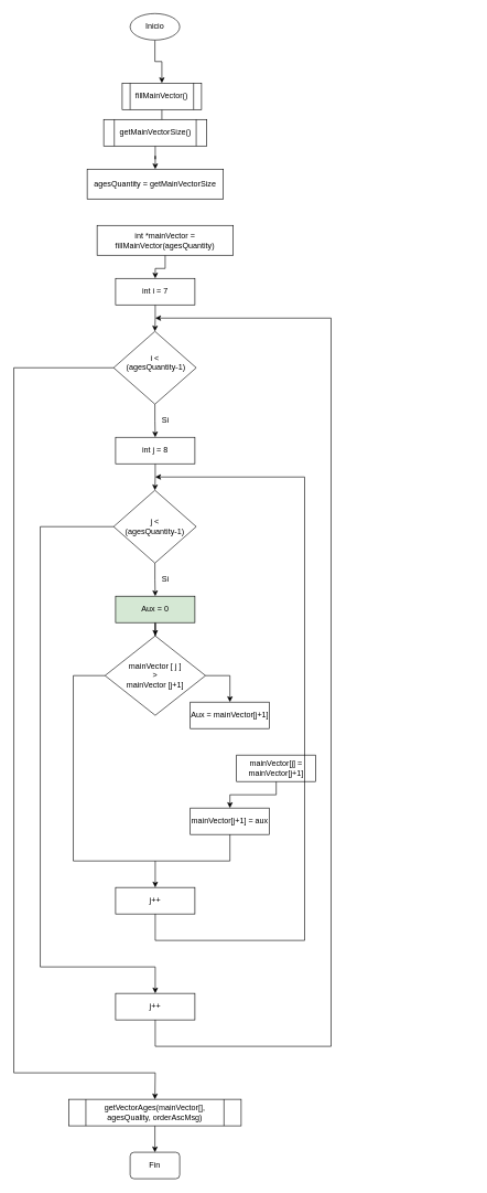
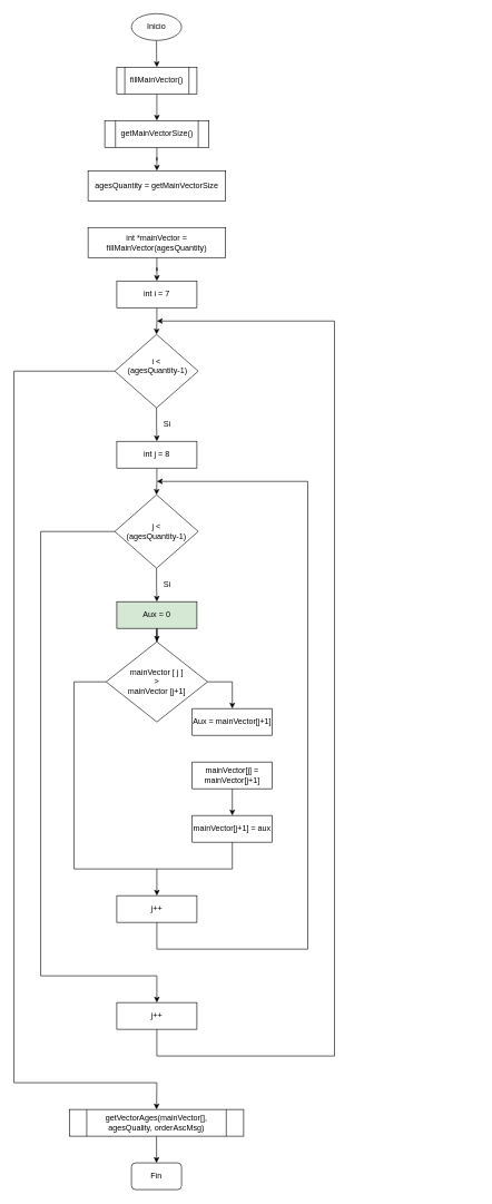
  <mxCell id="0" />
  <mxCell id="1" parent="0" />
  <mxCell id="2" value="" style="edgeStyle=orthogonalEdgeStyle;rounded=0;orthogonalLoop=1;jettySize=auto;html=1;" parent="1" source="3" target="13" edge="1"><mxGeometry relative="1" as="geometry"><mxPoint x="234" y="100" as="targetPoint" /></mxGeometry></mxCell>
  <mxCell id="3" value="Inicio" style="ellipse;whiteSpace=wrap;html=1;" parent="1" vertex="1"><mxGeometry x="196" y="20" width="75" height="40" as="geometry" /></mxCell>
  <mxCell id="4" value="" style="edgeStyle=orthogonalEdgeStyle;rounded=0;orthogonalLoop=1;jettySize=auto;html=1;" parent="1" source="5" target="7" edge="1"><mxGeometry relative="1" as="geometry" /></mxCell>
  <mxCell id="5" value="i&amp;nbsp;&amp;lt;&lt;br&gt;&amp;nbsp;(agesQuantity-1)&lt;br&gt;&lt;div style=&quot;text-align: center;&quot;&gt;&lt;span style=&quot;background-color: initial; color: rgba(0, 0, 0, 0); font-family: monospace; font-size: 0px; text-align: start;&quot;&gt;%3CmxGraphModel%3E%3Croot%3E%3CmxCell%20id%3D%220%22%2F%3E%3CmxCell%20id%3D%221%22%20parent%3D%220%22%2F%3E%3CmxCell%20id%3D%222%22%20value%3D%22mainVector%5BagesQuantity%5D%22%20style%3D%22rounded%3D0%3BwhiteSpace%3Dwrap%3Bhtml%3D1%3B%22%20vertex%3D%221%22%20parent%3D%221%22%3E%3CmxGeometry%20x%3D%22330%22%20y%3D%22200%22%20width%3D%22167%22%20height%3D%2240%22%20as%3D%22geometry%22%2F%3E%3C%2FmxCell%3E%3C%2Froot%3E%3C%2FmxGraphModel%3E&lt;/span&gt;&lt;font style=&quot;background-color: initial;&quot; face=&quot;monospace&quot; color=&quot;rgba(0, 0, 0, 0)&quot;&gt;&lt;span style=&quot;font-size: 0px;&quot;&gt;agesQuantity&lt;/span&gt;&lt;/font&gt;&lt;span style=&quot;background-color: initial; font-size: 0px;&quot;&gt;&lt;font face=&quot;monospace&quot; color=&quot;#ba0000&quot;&gt;agesQuantity&lt;/font&gt;&lt;/span&gt;&lt;/div&gt;" style="rhombus;whiteSpace=wrap;html=1;rounded=0;" parent="1" vertex="1"><mxGeometry x="171" y="500" width="125" height="110" as="geometry" /></mxCell>
  <mxCell id="6" value="" style="edgeStyle=orthogonalEdgeStyle;rounded=0;orthogonalLoop=1;jettySize=auto;html=1;entryX=0.5;entryY=0;entryDx=0;entryDy=0;" parent="1" source="7" target="9" edge="1"><mxGeometry relative="1" as="geometry"><mxPoint x="233" y="750" as="targetPoint" /></mxGeometry></mxCell>
  <mxCell id="7" value="int j = 8" style="whiteSpace=wrap;html=1;rounded=0;" parent="1" vertex="1"><mxGeometry x="174" y="660" width="120" height="40" as="geometry" /></mxCell>
  <mxCell id="8" value="Fin" style="whiteSpace=wrap;html=1;rounded=1;" parent="1" vertex="1"><mxGeometry x="196" y="1740" width="75" height="40" as="geometry" /></mxCell>
  <mxCell id="9" value="j &amp;lt;&lt;br&gt;(agesQuantity-1)" style="rhombus;whiteSpace=wrap;html=1;rounded=0;" parent="1" vertex="1"><mxGeometry x="171" y="740" width="125" height="110" as="geometry" /></mxCell>
  <mxCell id="10" value="" style="edgeStyle=orthogonalEdgeStyle;rounded=0;orthogonalLoop=1;jettySize=auto;html=1;exitX=0.5;exitY=1;exitDx=0;exitDy=0;entryX=0.5;entryY=0;entryDx=0;entryDy=0;" parent="1" source="9" target="24" edge="1"><mxGeometry relative="1" as="geometry"><mxPoint x="234" y="840" as="sourcePoint" /><mxPoint x="234" y="900" as="targetPoint" /></mxGeometry></mxCell>
  <mxCell id="11" value="" style="edgeStyle=orthogonalEdgeStyle;rounded=0;orthogonalLoop=1;jettySize=auto;html=1;" edge="1" parent="1"><mxGeometry relative="1" as="geometry"><mxPoint x="713.5" y="150" as="targetPoint" /></mxGeometry></mxCell>
  <mxCell id="12" value="" style="edgeStyle=orthogonalEdgeStyle;rounded=0;orthogonalLoop=1;jettySize=auto;html=1;entryX=0.5;entryY=0;entryDx=0;entryDy=0;" edge="1" parent="1" source="13" target="15"><mxGeometry relative="1" as="geometry"><mxPoint x="234" y="180" as="targetPoint" /></mxGeometry></mxCell>
- <mxCell id="13" value="fillMainVector()" style="shape=process;whiteSpace=wrap;html=1;backgroundOutline=1;" vertex="1" parent="1"><mxGeometry x="184" y="125" width="120" height="40" as="geometry" /></mxCell>
+ <mxCell id="13" value="fillMainVector()" style="shape=process;whiteSpace=wrap;html=1;backgroundOutline=1;" vertex="1" parent="1"><mxGeometry x="174" y="100" width="120" height="40" as="geometry" /></mxCell>
  <mxCell id="14" style="edgeStyle=orthogonalEdgeStyle;rounded=0;orthogonalLoop=1;jettySize=auto;html=1;entryX=0.5;entryY=0;entryDx=0;entryDy=0;" edge="1" parent="1" source="15" target="16"><mxGeometry relative="1" as="geometry" /></mxCell>
  <mxCell id="15" value="getMainVectorSize()" style="shape=process;whiteSpace=wrap;html=1;backgroundOutline=1;" vertex="1" parent="1"><mxGeometry x="156" y="180" width="156" height="40" as="geometry" /></mxCell>
  <mxCell id="16" value="agesQuantity = getMainVectorSize" style="rounded=0;whiteSpace=wrap;html=1;" vertex="1" parent="1"><mxGeometry x="131" y="255" width="206" height="45" as="geometry" /></mxCell>
  <mxCell id="17" style="edgeStyle=orthogonalEdgeStyle;rounded=0;orthogonalLoop=1;jettySize=auto;html=1;entryX=0.5;entryY=0;entryDx=0;entryDy=0;" edge="1" parent="1" source="18" target="20"><mxGeometry relative="1" as="geometry"><mxPoint x="233.5" y="420" as="targetPoint" /></mxGeometry></mxCell>
- <mxCell id="18" value="int *mainVector = fillMainVector(agesQuantity)" style="rounded=0;whiteSpace=wrap;html=1;" vertex="1" parent="1"><mxGeometry x="146" y="340" width="206" height="45" as="geometry" /></mxCell>
+ <mxCell id="18" value="int *mainVector = fillMainVector(agesQuantity)" style="rounded=0;whiteSpace=wrap;html=1;" vertex="1" parent="1"><mxGeometry x="131" y="340" width="206" height="45" as="geometry" /></mxCell>
  <mxCell id="19" style="edgeStyle=orthogonalEdgeStyle;rounded=0;orthogonalLoop=1;jettySize=auto;html=1;entryX=0.5;entryY=0;entryDx=0;entryDy=0;" edge="1" parent="1" source="20" target="5"><mxGeometry relative="1" as="geometry"><mxPoint x="233.5" y="460" as="sourcePoint" /></mxGeometry></mxCell>
  <mxCell id="20" value="int i = 7" style="whiteSpace=wrap;html=1;rounded=0;" vertex="1" parent="1"><mxGeometry x="174" y="420" width="120" height="40" as="geometry" /></mxCell>
  <mxCell id="21" value="Si" style="text;html=1;align=center;verticalAlign=middle;resizable=0;points=[];autosize=1;strokeColor=none;fillColor=none;" vertex="1" parent="1"><mxGeometry x="234" y="620" width="30" height="30" as="geometry" /></mxCell>
  <mxCell id="22" value="Si" style="text;html=1;align=center;verticalAlign=middle;resizable=0;points=[];autosize=1;strokeColor=none;fillColor=none;" vertex="1" parent="1"><mxGeometry x="234" y="860" width="30" height="30" as="geometry" /></mxCell>
  <mxCell id="23" value="" style="edgeStyle=orthogonalEdgeStyle;rounded=0;orthogonalLoop=1;jettySize=auto;html=1;" edge="1" parent="1" source="24" target="25"><mxGeometry relative="1" as="geometry" /></mxCell>
  <mxCell id="24" value="Aux = 0" style="whiteSpace=wrap;html=1;rounded=0;fillColor=#d5e8d4;" vertex="1" parent="1"><mxGeometry x="174" y="900" width="120" height="40" as="geometry" /></mxCell>
  <mxCell id="25" value="mainVector [ j ]&lt;br&gt;&amp;gt;&lt;br&gt;mainVector [j+1]" style="rhombus;whiteSpace=wrap;html=1;rounded=0;" vertex="1" parent="1"><mxGeometry x="158" y="960" width="152" height="120" as="geometry" /></mxCell>
  <mxCell id="26" value="Aux = mainVector[j+1]" style="whiteSpace=wrap;html=1;rounded=0;" vertex="1" parent="1"><mxGeometry x="287" y="1060" width="120" height="40" as="geometry" /></mxCell>
  <mxCell id="27" value="" style="endArrow=classic;html=1;rounded=0;exitX=1;exitY=0.5;exitDx=0;exitDy=0;entryX=0.5;entryY=0;entryDx=0;entryDy=0;" edge="1" parent="1" source="25" target="26"><mxGeometry width="50" height="50" relative="1" as="geometry"><mxPoint x="370" y="790" as="sourcePoint" /><mxPoint x="420" y="740" as="targetPoint" /><Array as="points"><mxPoint x="347" y="1020" /></Array></mxGeometry></mxCell>
  <mxCell id="28" style="edgeStyle=orthogonalEdgeStyle;rounded=0;orthogonalLoop=1;jettySize=auto;html=1;entryX=0.5;entryY=0;entryDx=0;entryDy=0;" edge="1" parent="1" source="29" target="30"><mxGeometry relative="1" as="geometry" /></mxCell>
- <mxCell id="29" value="mainVector[j] = mainVector[j+1]" style="whiteSpace=wrap;html=1;rounded=0;" vertex="1" parent="1"><mxGeometry x="357" y="1140" width="120" height="40" as="geometry" /></mxCell>
+ <mxCell id="29" value="mainVector[j] = mainVector[j+1]" style="whiteSpace=wrap;html=1;rounded=0;" vertex="1" parent="1"><mxGeometry x="287" y="1140" width="120" height="40" as="geometry" /></mxCell>
  <mxCell id="30" value="mainVector[j+1] = aux" style="whiteSpace=wrap;html=1;rounded=0;" vertex="1" parent="1"><mxGeometry x="287" y="1220" width="120" height="40" as="geometry" /></mxCell>
  <mxCell id="31" value="" style="endArrow=none;html=1;rounded=0;exitX=0;exitY=0.5;exitDx=0;exitDy=0;entryX=0.5;entryY=1;entryDx=0;entryDy=0;" edge="1" parent="1" source="25" target="30"><mxGeometry width="50" height="50" relative="1" as="geometry"><mxPoint x="300" y="1140" as="sourcePoint" /><mxPoint x="350" y="1090" as="targetPoint" /><Array as="points"><mxPoint x="110" y="1020" /><mxPoint x="110" y="1300" /><mxPoint x="347" y="1300" /></Array></mxGeometry></mxCell>
  <mxCell id="32" value="j++" style="whiteSpace=wrap;html=1;rounded=0;" vertex="1" parent="1"><mxGeometry x="174" y="1340" width="120" height="40" as="geometry" /></mxCell>
  <mxCell id="33" value="" style="endArrow=classic;html=1;rounded=0;entryX=0.5;entryY=0;entryDx=0;entryDy=0;" edge="1" parent="1" target="32"><mxGeometry width="50" height="50" relative="1" as="geometry"><mxPoint x="234" y="1300" as="sourcePoint" /><mxPoint x="360" y="1170" as="targetPoint" /></mxGeometry></mxCell>
  <mxCell id="34" value="" style="endArrow=classic;html=1;rounded=0;exitX=0;exitY=0.5;exitDx=0;exitDy=0;entryX=0.5;entryY=0;entryDx=0;entryDy=0;" edge="1" parent="1" source="9" target="35"><mxGeometry width="50" height="50" relative="1" as="geometry"><mxPoint x="270" y="1090" as="sourcePoint" /><mxPoint x="234" y="1500" as="targetPoint" /><Array as="points"><mxPoint x="60" y="795" /><mxPoint x="60" y="1460" /><mxPoint x="234" y="1460" /></Array></mxGeometry></mxCell>
  <mxCell id="35" value="j++" style="whiteSpace=wrap;html=1;rounded=0;" vertex="1" parent="1"><mxGeometry x="174" y="1500" width="120" height="40" as="geometry" /></mxCell>
  <mxCell id="36" value="" style="endArrow=classic;html=1;rounded=0;exitX=0.5;exitY=1;exitDx=0;exitDy=0;" edge="1" parent="1" source="32"><mxGeometry width="50" height="50" relative="1" as="geometry"><mxPoint x="230" y="1300" as="sourcePoint" /><mxPoint x="234" y="720" as="targetPoint" /><Array as="points"><mxPoint x="234" y="1420" /><mxPoint x="460" y="1420" /><mxPoint x="460" y="720" /></Array></mxGeometry></mxCell>
  <mxCell id="37" value="" style="endArrow=classic;html=1;rounded=0;exitX=0.5;exitY=1;exitDx=0;exitDy=0;" edge="1" parent="1"><mxGeometry width="50" height="50" relative="1" as="geometry"><mxPoint x="234" y="1540" as="sourcePoint" /><mxPoint x="234" y="480" as="targetPoint" /><Array as="points"><mxPoint x="234" y="1580" /><mxPoint x="500" y="1580" /><mxPoint x="500" y="480" /></Array></mxGeometry></mxCell>
  <mxCell id="38" value="" style="endArrow=classic;html=1;rounded=0;exitX=0;exitY=0.5;exitDx=0;exitDy=0;entryX=0.5;entryY=0;entryDx=0;entryDy=0;" edge="1" parent="1" target="40"><mxGeometry width="50" height="50" relative="1" as="geometry"><mxPoint x="171" y="555" as="sourcePoint" /><mxPoint x="234" y="1663" as="targetPoint" /><Array as="points"><mxPoint x="20" y="555" /><mxPoint x="20" y="1620" /><mxPoint x="234" y="1620" /></Array></mxGeometry></mxCell>
  <mxCell id="39" style="edgeStyle=orthogonalEdgeStyle;rounded=0;orthogonalLoop=1;jettySize=auto;html=1;entryX=0.5;entryY=0;entryDx=0;entryDy=0;" edge="1" parent="1" source="40" target="8"><mxGeometry relative="1" as="geometry" /></mxCell>
  <mxCell id="40" value="getVectorAges(mainVector[], agesQuality, orderAscMsg)" style="shape=process;whiteSpace=wrap;html=1;backgroundOutline=1;" vertex="1" parent="1"><mxGeometry x="103" y="1660" width="261" height="40" as="geometry" /></mxCell>
